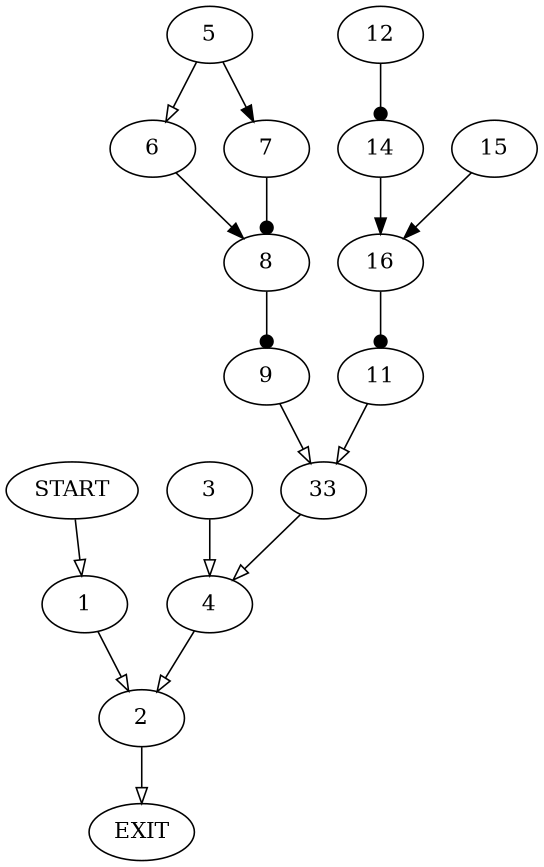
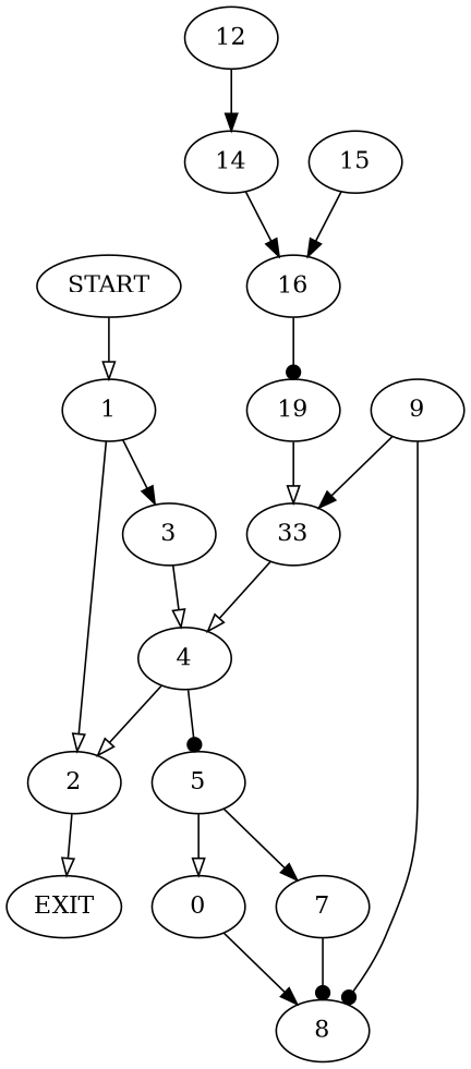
  digraph {
    edge [arrowhead=onormal]
    n1 [label=START]
    1
    2
    3
    n5 [label=EXIT]
    4
    5
-   6
+   6 [label=0]
    7
    8
    9
    n12 [label=33]
-   11
+   11 [label=19]
    12
    14
    16
    15
    n1 -> 1
    1 -> 2
+   1 -> 3 [arrowhead=normal]
    2 -> n5
    3 -> 4
    4 -> 2
+   4 -> 5 [arrowhead=dot]
    5 -> 6
    5 -> 7 [arrowhead=normal]
    6 -> 8 [arrowhead=normal]
    7 -> 8 [arrowhead=dot]
-   8 -> 9 [arrowhead=dot]
-   9 -> n12
+   9 -> 8 [arrowhead=dot]
+   9 -> n12 [arrowhead=normal]
    n12 -> 4
    11 -> n12
-   12 -> 14 [arrowhead=dot]
+   12 -> 14 [arrowhead=normal]
    14 -> 16 [arrowhead=normal]
    16 -> 11 [arrowhead=dot]
    15 -> 16 [arrowhead=normal]
  }
